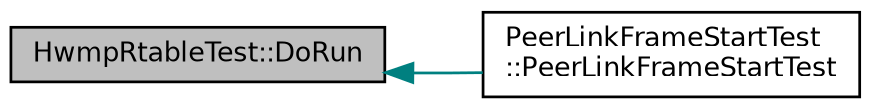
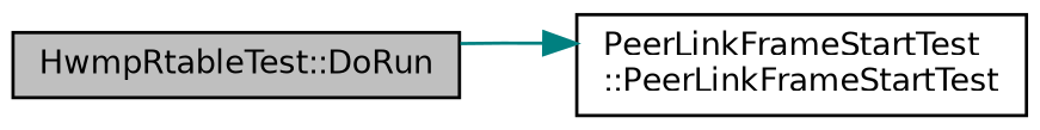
  digraph {
    rankdir=LR
    node [color=black fontname=Helvetica fontsize=10 shape=record style=filled]
    n1 [fillcolor=grey75 fontcolor=black height=0.2 label="HwmpRtableTest::DoRun" width=0.4]
    n2 [fillcolor=white height=0.2 label="PeerLinkFrameStartTest\l::PeerLinkFrameStartTest" width=0.4]
-   n1 -> n2 [color=teal dir=back fontname=Helvetica fontsize=10 labelfontname=Helvetica labelfontsize=10 style=solid]
+   n2 -> n1 [color=teal dir=back fontname=Helvetica fontsize=10 labelfontname=Helvetica labelfontsize=10 style=solid]
  }
